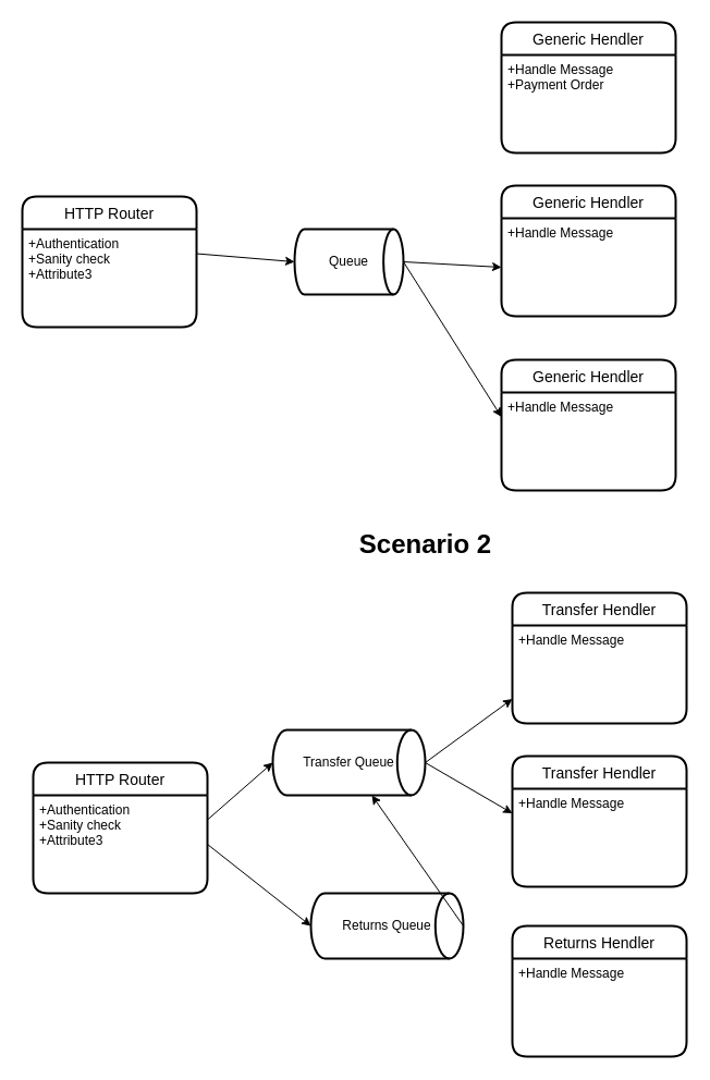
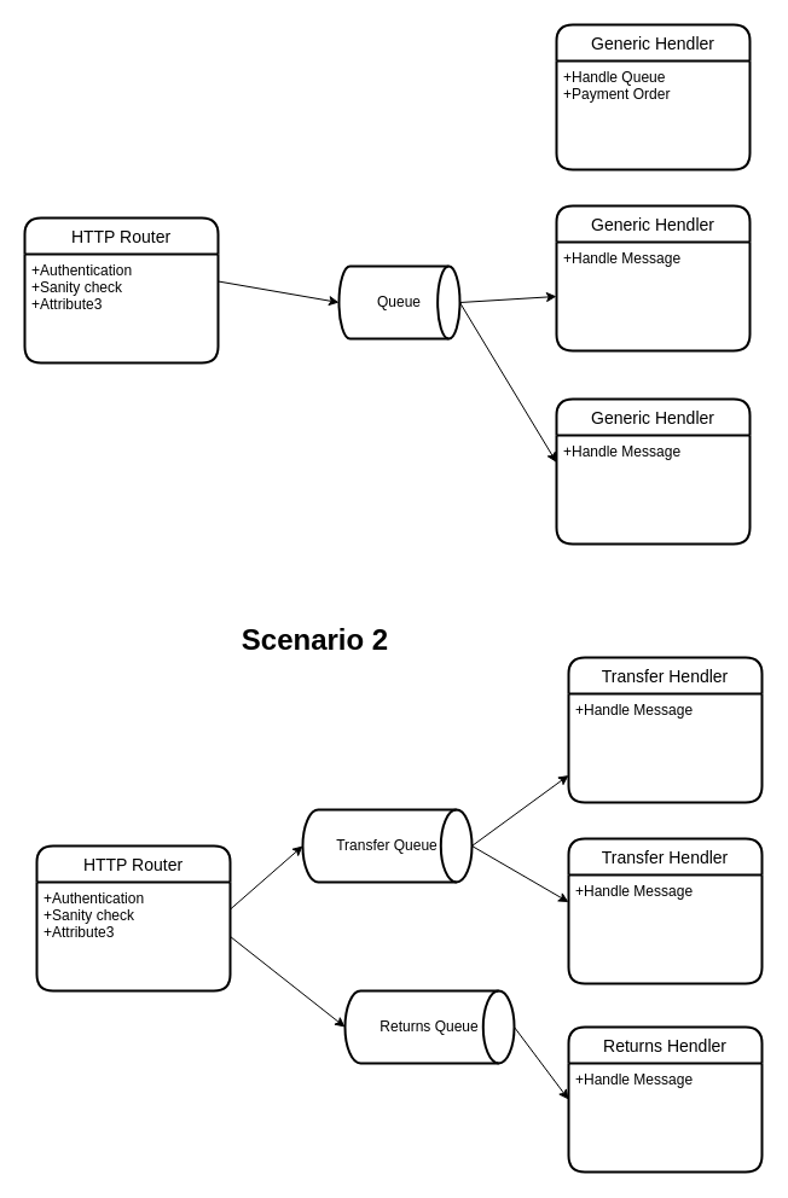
  <mxCell id="0" />
  <mxCell id="1" parent="0" />
  <mxCell id="2" value="HTTP Router" style="swimlane;childLayout=stackLayout;horizontal=1;startSize=30;horizontalStack=0;rounded=1;fontSize=14;fontStyle=0;strokeWidth=2;resizeParent=0;resizeLast=1;shadow=0;dashed=0;align=center;" parent="1" vertex="1"><mxGeometry x="20" y="180" width="160" height="120" as="geometry" /></mxCell>
  <mxCell id="3" value="+Authentication&#10;+Sanity check&#10;+Attribute3" style="align=left;strokeColor=none;fillColor=none;spacingLeft=4;fontSize=12;verticalAlign=top;resizable=0;rotatable=0;part=1;" parent="2" vertex="1"><mxGeometry y="30" width="160" height="90" as="geometry" /></mxCell>
- <mxCell id="4" value="Scenario 2" style="text;strokeColor=none;fillColor=none;html=1;fontSize=24;fontStyle=1;verticalAlign=middle;align=center;" parent="1" vertex="1"><mxGeometry x="240" y="480" width="300" height="40" as="geometry" /></mxCell>
+ <mxCell id="4" value="Scenario 2" style="text;strokeColor=none;fillColor=none;html=1;fontSize=24;fontStyle=1;verticalAlign=middle;align=center;" parent="1" vertex="1"><mxGeometry x="110" y="510" width="300" height="40" as="geometry" /></mxCell>
  <mxCell id="5" value="Generic Hendler" style="swimlane;childLayout=stackLayout;horizontal=1;startSize=30;horizontalStack=0;rounded=1;fontSize=14;fontStyle=0;strokeWidth=2;resizeParent=0;resizeLast=1;shadow=0;dashed=0;align=center;" parent="1" vertex="1"><mxGeometry x="460" y="330" width="160" height="120" as="geometry" /></mxCell>
  <mxCell id="6" value="+Handle Message" style="align=left;strokeColor=none;fillColor=none;spacingLeft=4;fontSize=12;verticalAlign=top;resizable=0;rotatable=0;part=1;" parent="5" vertex="1"><mxGeometry y="30" width="160" height="90" as="geometry" /></mxCell>
  <mxCell id="7" value="Generic Hendler" style="swimlane;childLayout=stackLayout;horizontal=1;startSize=30;horizontalStack=0;rounded=1;fontSize=14;fontStyle=0;strokeWidth=2;resizeParent=0;resizeLast=1;shadow=0;dashed=0;align=center;" parent="1" vertex="1"><mxGeometry x="460" y="170" width="160" height="120" as="geometry" /></mxCell>
  <mxCell id="8" value="+Handle Message" style="align=left;strokeColor=none;fillColor=none;spacingLeft=4;fontSize=12;verticalAlign=top;resizable=0;rotatable=0;part=1;" parent="7" vertex="1"><mxGeometry y="30" width="160" height="90" as="geometry" /></mxCell>
  <mxCell id="9" value="Generic Hendler" style="swimlane;childLayout=stackLayout;horizontal=1;startSize=30;horizontalStack=0;rounded=1;fontSize=14;fontStyle=0;strokeWidth=2;resizeParent=0;resizeLast=1;shadow=0;dashed=0;align=center;" parent="1" vertex="1"><mxGeometry x="460" y="20" width="160" height="120" as="geometry" /></mxCell>
- <mxCell id="10" value="+Handle Message&#10;+Payment Order&#10;" style="align=left;strokeColor=none;fillColor=none;spacingLeft=4;fontSize=12;verticalAlign=top;resizable=0;rotatable=0;part=1;" parent="9" vertex="1"><mxGeometry y="30" width="160" height="90" as="geometry" /></mxCell>
- <mxCell id="11" value="Queue" style="strokeWidth=2;html=1;shape=mxgraph.flowchart.direct_data;whiteSpace=wrap;" parent="1" vertex="1"><mxGeometry x="270" y="210" width="100" height="60" as="geometry" /></mxCell>
+ <mxCell id="10" value="+Handle Queue&#10;+Payment Order&#10;" style="align=left;strokeColor=none;fillColor=none;spacingLeft=4;fontSize=12;verticalAlign=top;resizable=0;rotatable=0;part=1;" parent="9" vertex="1"><mxGeometry y="30" width="160" height="90" as="geometry" /></mxCell>
+ <mxCell id="11" value="Queue" style="strokeWidth=2;html=1;shape=mxgraph.flowchart.direct_data;whiteSpace=wrap;" parent="1" vertex="1"><mxGeometry x="280" y="220" width="100" height="60" as="geometry" /></mxCell>
  <mxCell id="12" value="HTTP Router" style="swimlane;childLayout=stackLayout;horizontal=1;startSize=30;horizontalStack=0;rounded=1;fontSize=14;fontStyle=0;strokeWidth=2;resizeParent=0;resizeLast=1;shadow=0;dashed=0;align=center;" parent="1" vertex="1"><mxGeometry x="30" y="700" width="160" height="120" as="geometry" /></mxCell>
  <mxCell id="13" value="+Authentication&#10;+Sanity check&#10;+Attribute3" style="align=left;strokeColor=none;fillColor=none;spacingLeft=4;fontSize=12;verticalAlign=top;resizable=0;rotatable=0;part=1;" parent="12" vertex="1"><mxGeometry y="30" width="160" height="90" as="geometry" /></mxCell>
  <mxCell id="14" value="Returns Hendler" style="swimlane;childLayout=stackLayout;horizontal=1;startSize=30;horizontalStack=0;rounded=1;fontSize=14;fontStyle=0;strokeWidth=2;resizeParent=0;resizeLast=1;shadow=0;dashed=0;align=center;" parent="1" vertex="1"><mxGeometry x="470" y="850" width="160" height="120" as="geometry" /></mxCell>
  <mxCell id="15" value="+Handle Message" style="align=left;strokeColor=none;fillColor=none;spacingLeft=4;fontSize=12;verticalAlign=top;resizable=0;rotatable=0;part=1;" parent="14" vertex="1"><mxGeometry y="30" width="160" height="90" as="geometry" /></mxCell>
  <mxCell id="16" value="Transfer Hendler" style="swimlane;childLayout=stackLayout;horizontal=1;startSize=30;horizontalStack=0;rounded=1;fontSize=14;fontStyle=0;strokeWidth=2;resizeParent=0;resizeLast=1;shadow=0;dashed=0;align=center;" parent="1" vertex="1"><mxGeometry x="470" y="694" width="160" height="120" as="geometry" /></mxCell>
  <mxCell id="17" value="+Handle Message" style="align=left;strokeColor=none;fillColor=none;spacingLeft=4;fontSize=12;verticalAlign=top;resizable=0;rotatable=0;part=1;" parent="16" vertex="1"><mxGeometry y="30" width="160" height="90" as="geometry" /></mxCell>
  <mxCell id="18" value="Transfer Hendler" style="swimlane;childLayout=stackLayout;horizontal=1;startSize=30;horizontalStack=0;rounded=1;fontSize=14;fontStyle=0;strokeWidth=2;resizeParent=0;resizeLast=1;shadow=0;dashed=0;align=center;" parent="1" vertex="1"><mxGeometry x="470" y="544" width="160" height="120" as="geometry" /></mxCell>
  <mxCell id="19" value="+Handle Message" style="align=left;strokeColor=none;fillColor=none;spacingLeft=4;fontSize=12;verticalAlign=top;resizable=0;rotatable=0;part=1;" parent="18" vertex="1"><mxGeometry y="30" width="160" height="90" as="geometry" /></mxCell>
  <mxCell id="20" value="Transfer Queue" style="strokeWidth=2;html=1;shape=mxgraph.flowchart.direct_data;whiteSpace=wrap;" parent="1" vertex="1"><mxGeometry x="250" y="670" width="140" height="60" as="geometry" /></mxCell>
  <mxCell id="21" value="Returns Queue" style="strokeWidth=2;html=1;shape=mxgraph.flowchart.direct_data;whiteSpace=wrap;" parent="1" vertex="1"><mxGeometry x="285" y="820" width="140" height="60" as="geometry" /></mxCell>
  <mxCell id="22" value="" style="endArrow=classic;html=1;rounded=0;exitX=1;exitY=0.25;exitDx=0;exitDy=0;entryX=0;entryY=0.5;entryDx=0;entryDy=0;entryPerimeter=0;" parent="1" source="13" target="20" edge="1"><mxGeometry width="50" height="50" relative="1" as="geometry"><mxPoint x="410" y="770" as="sourcePoint" /><mxPoint x="460" y="720" as="targetPoint" /></mxGeometry></mxCell>
  <mxCell id="23" value="" style="endArrow=classic;html=1;rounded=0;exitX=1;exitY=0.5;exitDx=0;exitDy=0;entryX=0;entryY=0.5;entryDx=0;entryDy=0;entryPerimeter=0;" parent="1" source="13" target="21" edge="1"><mxGeometry width="50" height="50" relative="1" as="geometry"><mxPoint x="410" y="770" as="sourcePoint" /><mxPoint x="460" y="720" as="targetPoint" /></mxGeometry></mxCell>
  <mxCell id="24" value="" style="endArrow=classic;html=1;rounded=0;exitX=1;exitY=0.5;exitDx=0;exitDy=0;exitPerimeter=0;entryX=0;entryY=0.75;entryDx=0;entryDy=0;" parent="1" source="20" target="19" edge="1"><mxGeometry width="50" height="50" relative="1" as="geometry"><mxPoint x="410" y="770" as="sourcePoint" /><mxPoint x="460" y="720" as="targetPoint" /></mxGeometry></mxCell>
  <mxCell id="25" value="" style="endArrow=classic;html=1;rounded=0;exitX=1;exitY=0.5;exitDx=0;exitDy=0;exitPerimeter=0;entryX=0;entryY=0.25;entryDx=0;entryDy=0;" parent="1" source="20" target="17" edge="1"><mxGeometry width="50" height="50" relative="1" as="geometry"><mxPoint x="410" y="770" as="sourcePoint" /><mxPoint x="460" y="720" as="targetPoint" /></mxGeometry></mxCell>
- <mxCell id="26" value="" style="endArrow=classic;html=1;rounded=0;exitX=1;exitY=0.5;exitDx=0;exitDy=0;exitPerimeter=0;" parent="1" source="21" target="20" edge="1"><mxGeometry width="50" height="50" relative="1" as="geometry"><mxPoint x="410" y="770" as="sourcePoint" /><mxPoint x="460" y="720" as="targetPoint" /></mxGeometry></mxCell>
+ <mxCell id="26" value="" style="endArrow=classic;html=1;rounded=0;exitX=1;exitY=0.5;exitDx=0;exitDy=0;exitPerimeter=0;entryX=0;entryY=0.5;entryDx=0;entryDy=0;" parent="1" source="21" target="14" edge="1"><mxGeometry width="50" height="50" relative="1" as="geometry"><mxPoint x="410" y="770" as="sourcePoint" /><mxPoint x="460" y="720" as="targetPoint" /></mxGeometry></mxCell>
  <mxCell id="27" value="" style="endArrow=classic;html=1;rounded=0;exitX=1;exitY=0.25;exitDx=0;exitDy=0;entryX=0;entryY=0.5;entryDx=0;entryDy=0;entryPerimeter=0;" parent="1" source="3" target="11" edge="1"><mxGeometry width="50" height="50" relative="1" as="geometry"><mxPoint x="410" y="190" as="sourcePoint" /><mxPoint x="460" y="140" as="targetPoint" /></mxGeometry></mxCell>
  <mxCell id="28" value="" style="endArrow=classic;html=1;rounded=0;exitX=1;exitY=0.5;exitDx=0;exitDy=0;exitPerimeter=0;entryX=0;entryY=0.5;entryDx=0;entryDy=0;" parent="1" source="11" target="8" edge="1"><mxGeometry width="50" height="50" relative="1" as="geometry"><mxPoint x="410" y="190" as="sourcePoint" /><mxPoint x="460" y="140" as="targetPoint" /></mxGeometry></mxCell>
  <mxCell id="29" value="" style="endArrow=classic;html=1;rounded=0;exitX=1;exitY=0.5;exitDx=0;exitDy=0;exitPerimeter=0;entryX=0;entryY=0.25;entryDx=0;entryDy=0;" parent="1" source="11" target="6" edge="1"><mxGeometry width="50" height="50" relative="1" as="geometry"><mxPoint x="410" y="260" as="sourcePoint" /><mxPoint x="460" y="210" as="targetPoint" /></mxGeometry></mxCell>
